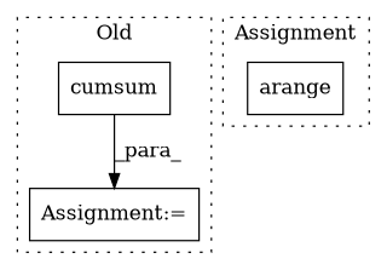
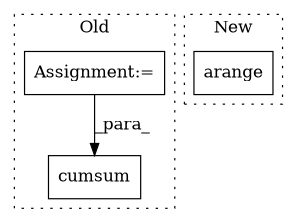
  digraph {
    node [a=32 shape=box]
    n1 [l=8 label=cumsum s=1967]
    n2 [a=7 l=1 label="Assignment:=" s=1955]
    n3 [l="7,1" label=arange s="2134,2154"]
    subgraph cluster_1 {
      label=Old
      style=dotted
      n1
      n2
    }
    subgraph cluster_2 {
-     label=Assignment
+     label=New
      style=dotted
      n3
    }
-   n1 -> n2 [label=_para_]
+   n2 -> n1 [label=_para_]
  }
